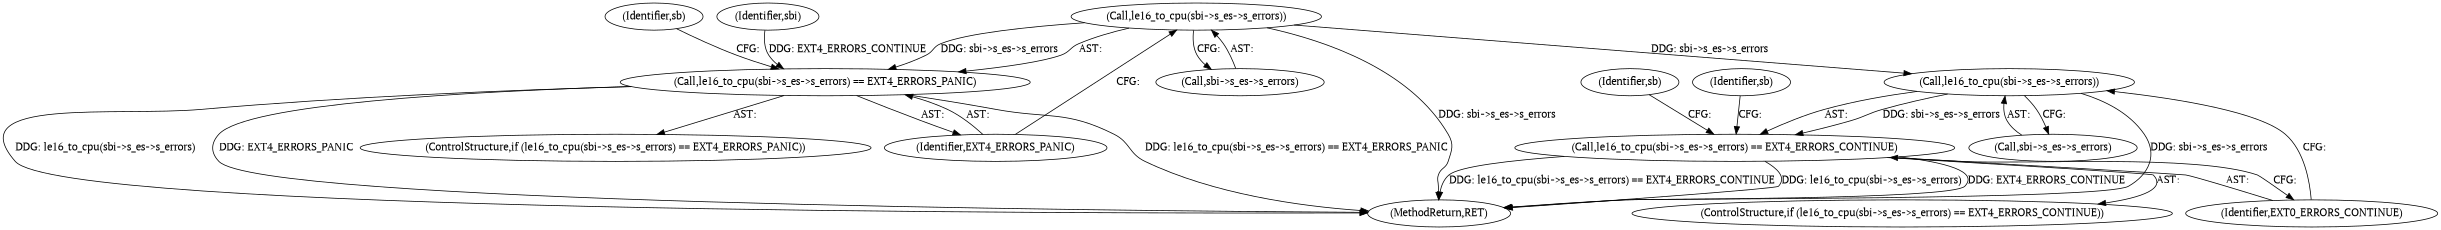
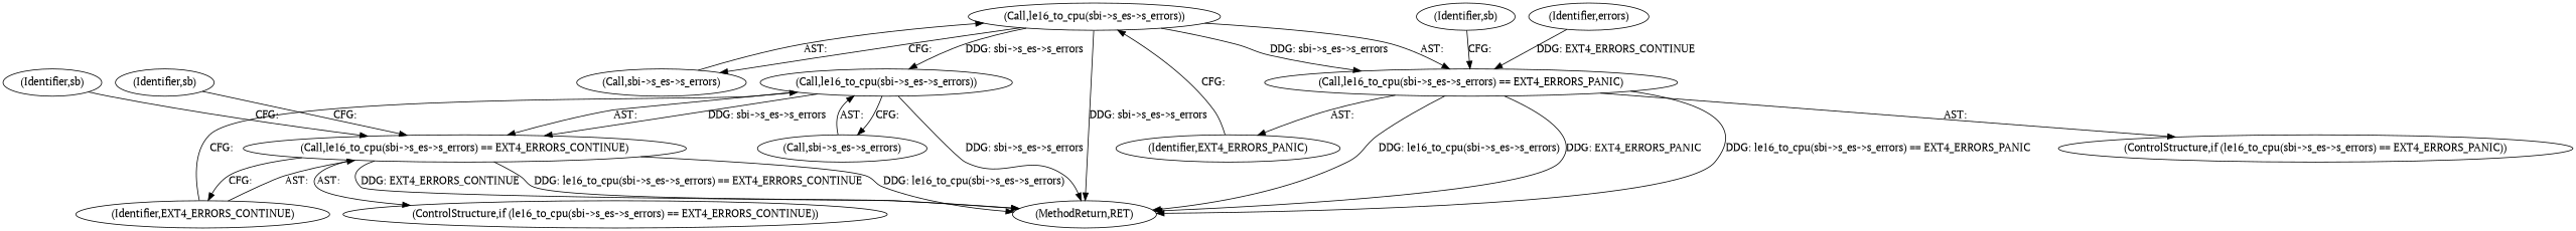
  digraph {
    fontname="PT Serif"
    node [fontname="PT Serif"]
    edge [fontname="PT Serif"]
    n1 [label="(Call,le16_to_cpu(sbi->s_es->s_errors))"]
    n2 [label="(Call,le16_to_cpu(sbi->s_es->s_errors) == EXT4_ERRORS_PANIC)"]
    n3 [label="(Call,le16_to_cpu(sbi->s_es->s_errors))"]
    n4 [label="(MethodReturn,RET)"]
    n5 [label="(Call,sbi->s_es->s_errors)"]
    n6 [label="(ControlStructure,if (le16_to_cpu(sbi->s_es->s_errors) == EXT4_ERRORS_PANIC))"]
    n7 [label="(Identifier,EXT4_ERRORS_PANIC)"]
    n8 [label="(Call,le16_to_cpu(sbi->s_es->s_errors) == EXT4_ERRORS_CONTINUE)"]
    n9 [label="(Call,sbi->s_es->s_errors)"]
    n10 [label="(ControlStructure,if (le16_to_cpu(sbi->s_es->s_errors) == EXT4_ERRORS_CONTINUE))"]
-   n11 [label="(Identifier,EXT0_ERRORS_CONTINUE)"]
+   n11 [label="(Identifier,EXT4_ERRORS_CONTINUE)"]
    n12 [label="(Identifier,sb)"]
-   n13 [label="(Identifier,sbi)"]
+   n13 [label="(Identifier,errors)"]
    n14 [label="(Identifier,sb)"]
    n15 [label="(Identifier,sb)"]
    n1 -> n2 [label="AST: "]
    n1 -> n2 [label="DDG: sbi->s_es->s_errors"]
    n1 -> n3 [label="DDG: sbi->s_es->s_errors"]
    n1 -> n4 [label="DDG: sbi->s_es->s_errors"]
    n1 -> n5 [label="CFG: "]
    n2 -> n4 [label="DDG: le16_to_cpu(sbi->s_es->s_errors) == EXT4_ERRORS_PANIC"]
    n2 -> n4 [label="DDG: le16_to_cpu(sbi->s_es->s_errors)"]
    n2 -> n4 [label="DDG: EXT4_ERRORS_PANIC"]
    n2 -> n6 [label="AST: "]
    n2 -> n7 [label="AST: "]
    n3 -> n4 [label="DDG: sbi->s_es->s_errors"]
    n3 -> n8 [label="AST: "]
    n3 -> n8 [label="DDG: sbi->s_es->s_errors"]
    n3 -> n9 [label="CFG: "]
    n5 -> n1 [label="AST: "]
    n7 -> n1 [label="CFG: "]
-   n7 -> n2 [label="AST: "]
    n8 -> n4 [label="DDG: le16_to_cpu(sbi->s_es->s_errors)"]
    n8 -> n4 [label="DDG: EXT4_ERRORS_CONTINUE"]
    n8 -> n4 [label="DDG: le16_to_cpu(sbi->s_es->s_errors) == EXT4_ERRORS_CONTINUE"]
    n8 -> n10 [label="AST: "]
    n8 -> n11 [label="CFG: "]
    n9 -> n3 [label="AST: "]
    n11 -> n3 [label="CFG: "]
    n11 -> n8 [label="AST: "]
    n12 -> n2 [label="CFG: "]
    n13 -> n2 [label="DDG: EXT4_ERRORS_CONTINUE"]
    n14 -> n8 [label="CFG: "]
    n15 -> n8 [label="CFG: "]
  }
